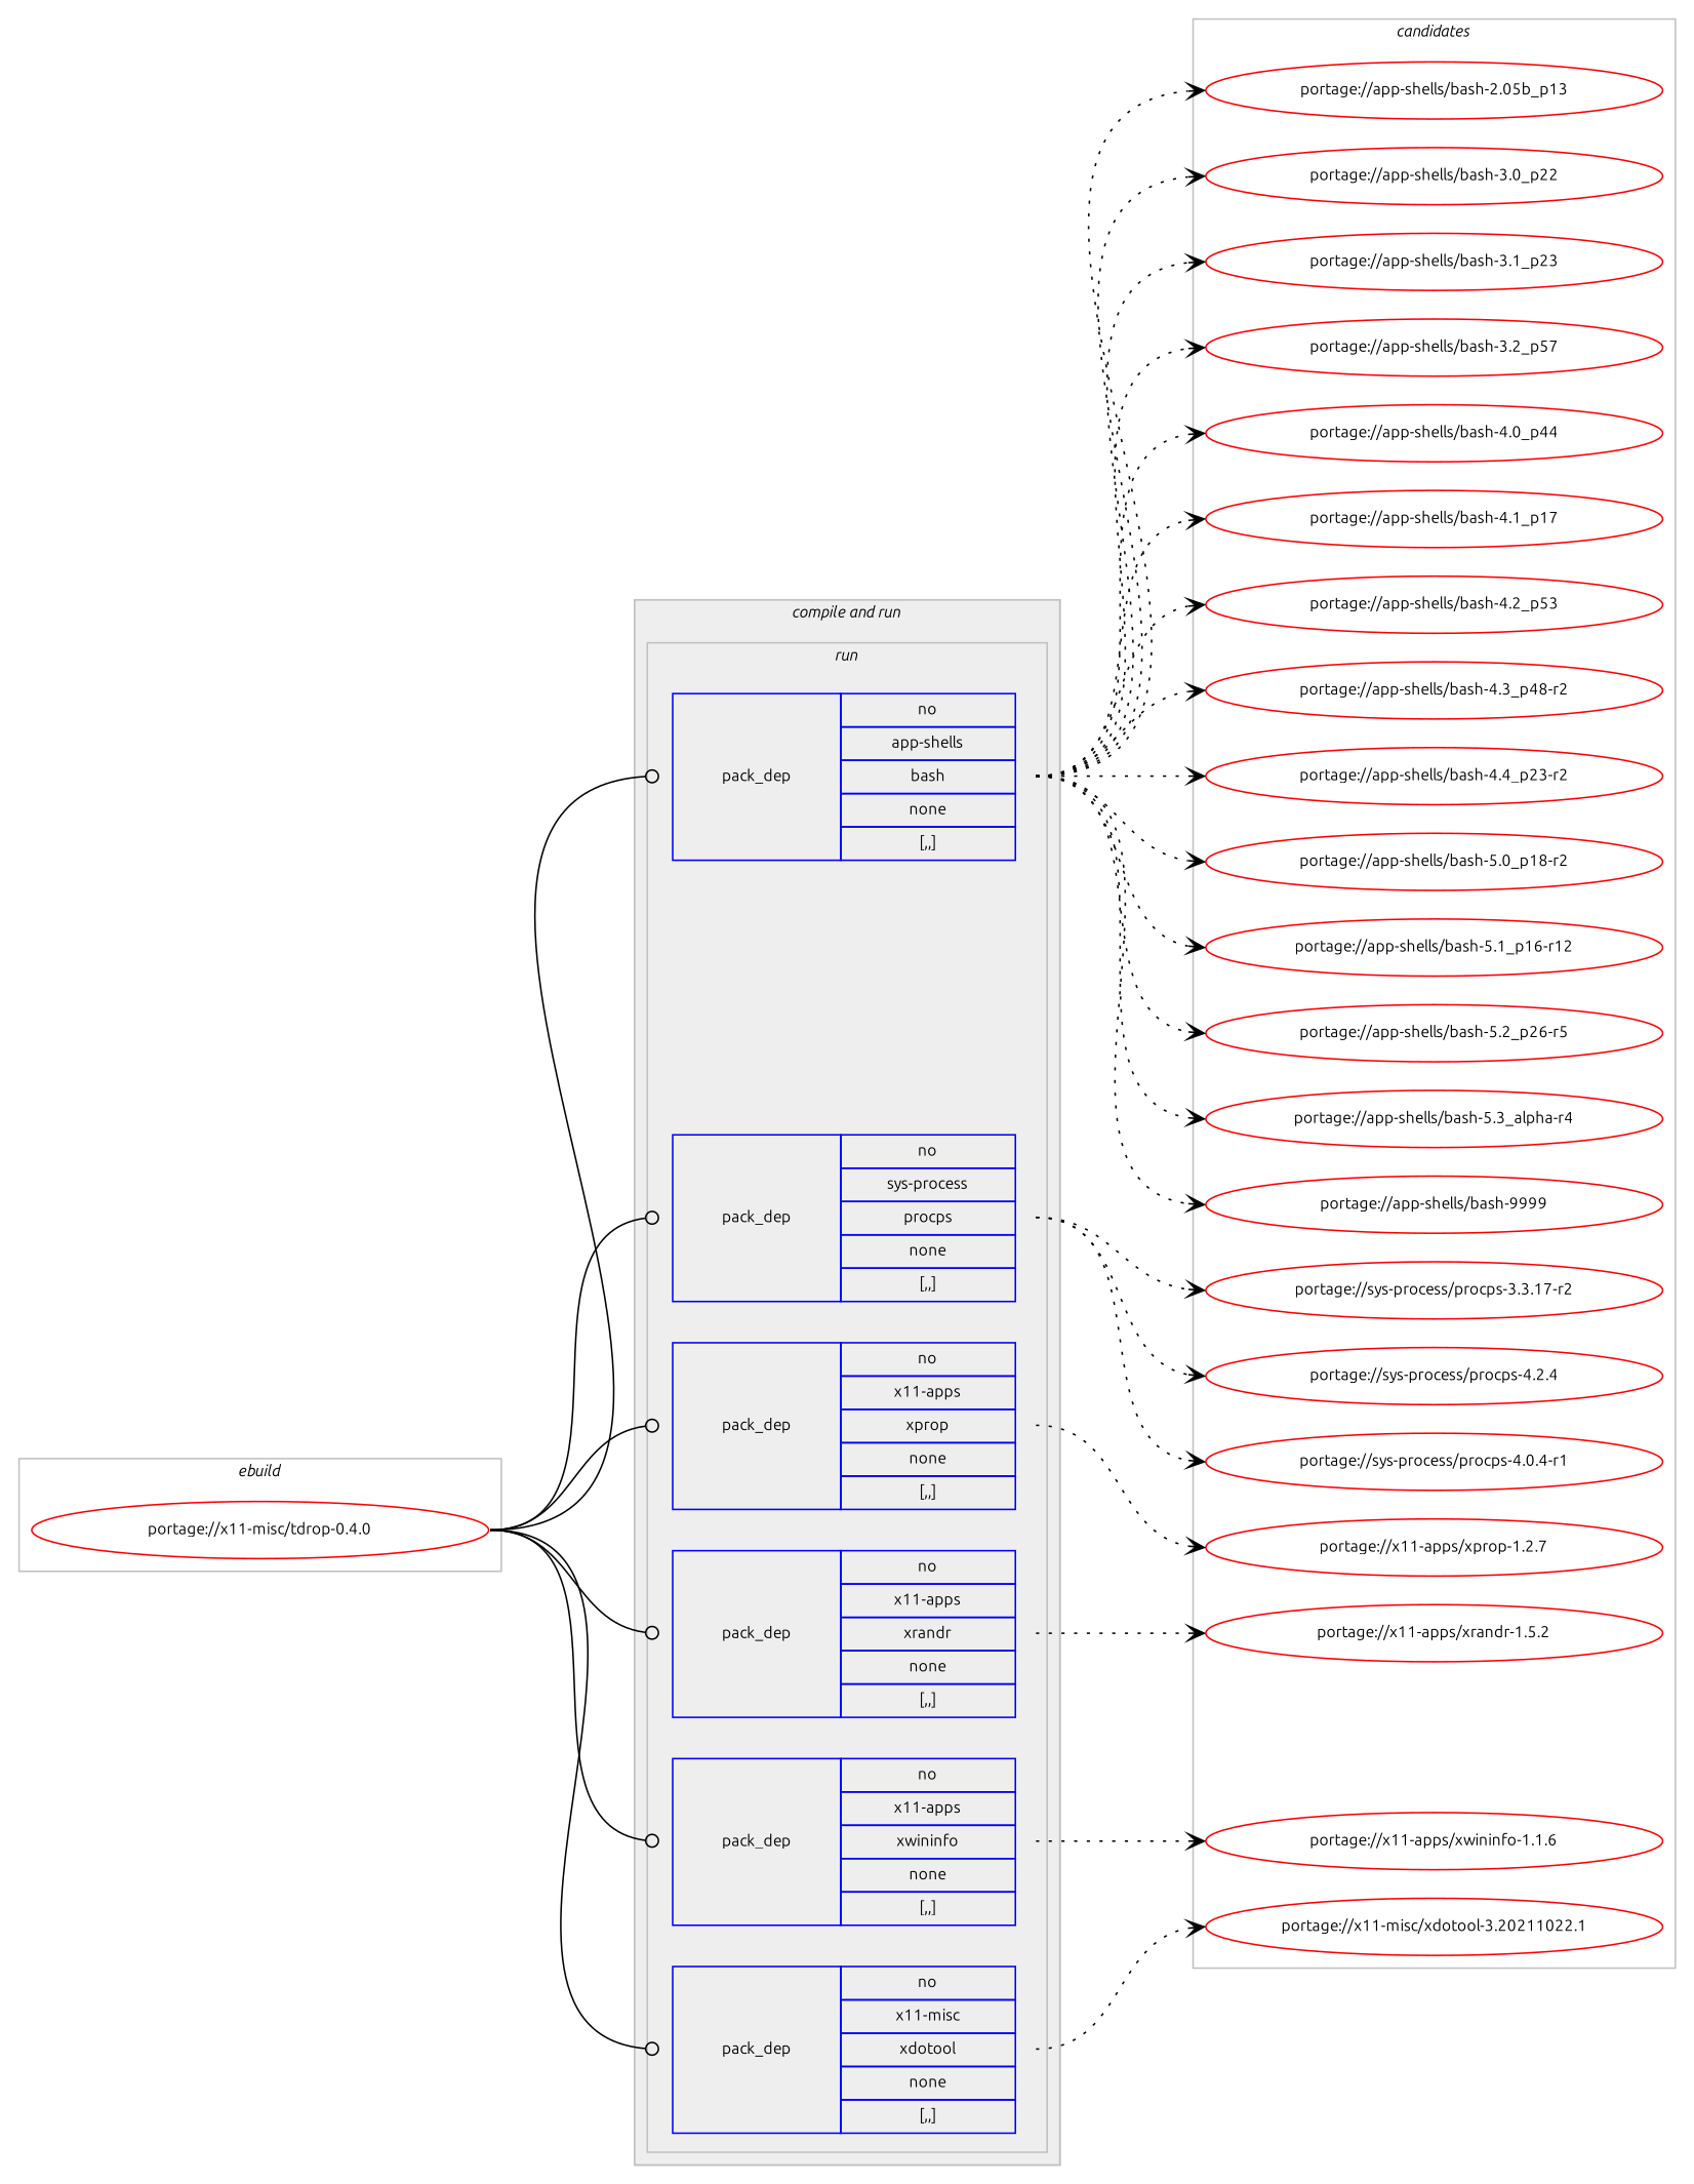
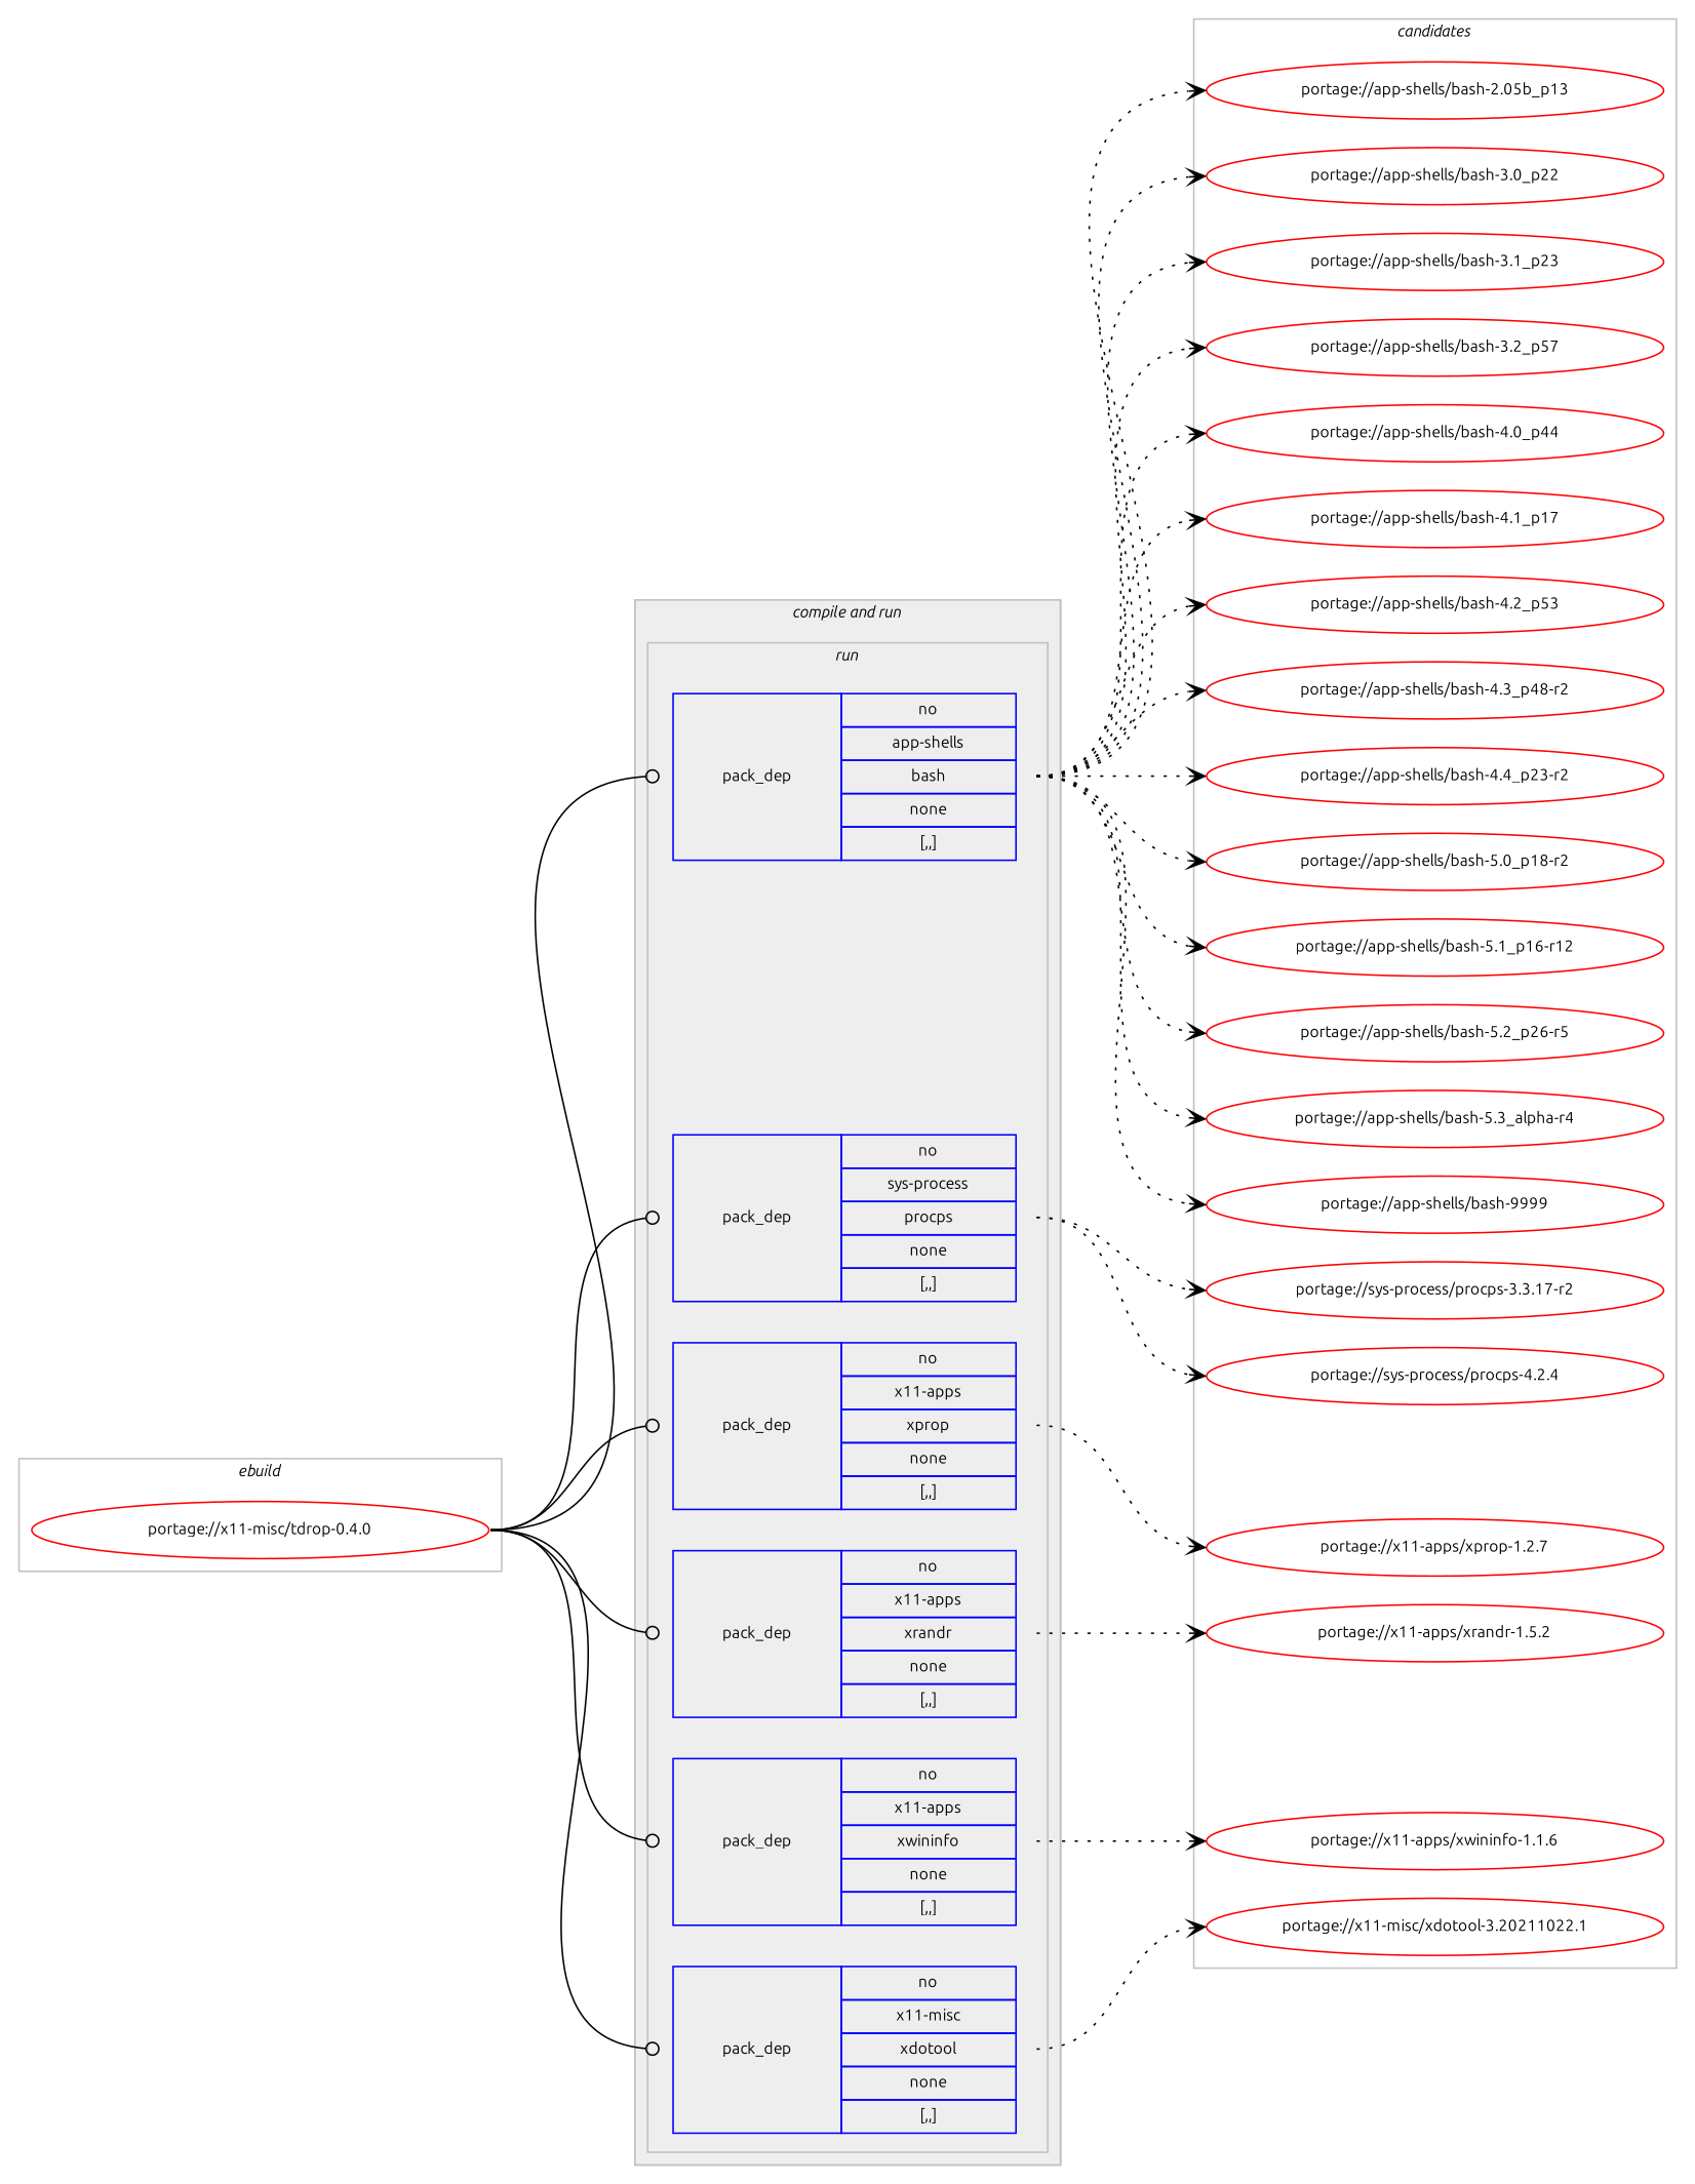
  digraph {
    compound=true
    concentrate=true
    fontname=Ubuntu
    fontsize=10
    newrank=true
    rankdir=LR
    ranksep=1.5
    node [color=red fontname=Ubuntu fontsize=10]
    edge [arrowhead=vee fontname=Ubuntu headport=w style=dotted tailport=e weight=100]
    n1 [label="portage://x11-misc/tdrop-0.4.0" width=4]
    n2 [color=blue label=<<TABLE BORDER="0" CELLBORDER="1" CELLSPACING="0" CELLPADDING="4" WIDTH="220"><TR><TD ROWSPAN="6" CELLPADDING="30">pack_dep</TD></TR><TR><TD WIDTH="110">no</TD></TR><TR><TD>app-shells</TD></TR><TR><TD>bash</TD></TR><TR><TD>none</TD></TR><TR><TD>[,,]</TD></TR></TABLE>> shape=none]
    n3 [color=blue label=<<TABLE BORDER="0" CELLBORDER="1" CELLSPACING="0" CELLPADDING="4" WIDTH="220"><TR><TD ROWSPAN="6" CELLPADDING="30">pack_dep</TD></TR><TR><TD WIDTH="110">no</TD></TR><TR><TD>sys-process</TD></TR><TR><TD>procps</TD></TR><TR><TD>none</TD></TR><TR><TD>[,,]</TD></TR></TABLE>> shape=none]
    n4 [color=blue label=<<TABLE BORDER="0" CELLBORDER="1" CELLSPACING="0" CELLPADDING="4" WIDTH="220"><TR><TD ROWSPAN="6" CELLPADDING="30">pack_dep</TD></TR><TR><TD WIDTH="110">no</TD></TR><TR><TD>x11-apps</TD></TR><TR><TD>xprop</TD></TR><TR><TD>none</TD></TR><TR><TD>[,,]</TD></TR></TABLE>> shape=none]
    n5 [color=blue label=<<TABLE BORDER="0" CELLBORDER="1" CELLSPACING="0" CELLPADDING="4" WIDTH="220"><TR><TD ROWSPAN="6" CELLPADDING="30">pack_dep</TD></TR><TR><TD WIDTH="110">no</TD></TR><TR><TD>x11-apps</TD></TR><TR><TD>xrandr</TD></TR><TR><TD>none</TD></TR><TR><TD>[,,]</TD></TR></TABLE>> shape=none]
    n6 [color=blue label=<<TABLE BORDER="0" CELLBORDER="1" CELLSPACING="0" CELLPADDING="4" WIDTH="220"><TR><TD ROWSPAN="6" CELLPADDING="30">pack_dep</TD></TR><TR><TD WIDTH="110">no</TD></TR><TR><TD>x11-apps</TD></TR><TR><TD>xwininfo</TD></TR><TR><TD>none</TD></TR><TR><TD>[,,]</TD></TR></TABLE>> shape=none]
    n7 [color=blue label=<<TABLE BORDER="0" CELLBORDER="1" CELLSPACING="0" CELLPADDING="4" WIDTH="220"><TR><TD ROWSPAN="6" CELLPADDING="30">pack_dep</TD></TR><TR><TD WIDTH="110">no</TD></TR><TR><TD>x11-misc</TD></TR><TR><TD>xdotool</TD></TR><TR><TD>none</TD></TR><TR><TD>[,,]</TD></TR></TABLE>> shape=none]
    n8 [label="portage://app-shells/bash-2.05b_p13" width=4]
    n9 [label="portage://app-shells/bash-3.0_p22" width=4]
    n10 [label="portage://app-shells/bash-3.1_p23" width=4]
    n11 [label="portage://app-shells/bash-3.2_p57" width=4]
    n12 [label="portage://app-shells/bash-4.0_p44" width=4]
    n13 [label="portage://app-shells/bash-4.1_p17" width=4]
    n14 [label="portage://app-shells/bash-4.2_p53" width=4]
    n15 [label="portage://app-shells/bash-4.3_p48-r2" width=4]
    n16 [label="portage://app-shells/bash-4.4_p23-r2" width=4]
    n17 [label="portage://app-shells/bash-5.0_p18-r2" width=4]
    n18 [label="portage://app-shells/bash-5.1_p16-r12" width=4]
    n19 [label="portage://app-shells/bash-5.2_p26-r5" width=4]
    n20 [label="portage://app-shells/bash-5.3_alpha-r4" width=4]
    n21 [label="portage://app-shells/bash-9999" width=4]
    n22 [label="portage://sys-process/procps-3.3.17-r2" width=4]
    n23 [label="portage://sys-process/procps-4.2.4" width=4]
-   n24 [label="portage://sys-process/procps-4.0.4-r1" width=4]
    n25 [label="portage://x11-apps/xprop-1.2.7" width=4]
    n26 [label="portage://x11-apps/xrandr-1.5.2" width=4]
    n27 [label="portage://x11-apps/xwininfo-1.1.6" width=4]
    n28 [label="portage://x11-misc/xdotool-3.20211022.1" width=4]
    subgraph cluster_1 {
      color=gray
      label=<<i>ebuild</i>>
      rank=same
      n1
    }
    subgraph cluster_2 {
      color=gray
      label=<<i>dependencies</i>>
      subgraph cluster_3 {
        color=gray
        fillcolor="#eeeeee"
        label=<<i>compile</i>>
        style=filled
      }
      subgraph cluster_4 {
        color=gray
        fillcolor="#eeeeee"
        label=<<i>compile and run</i>>
        style=filled
      }
      subgraph cluster_5 {
        color=gray
        fillcolor="#eeeeee"
        label=<<i>run</i>>
        style=filled
        subgraph sub_6 {
          color=gray
          fillcolor="#eeeeee"
          label=<<i>run</i>>
          style=filled
          n2
        }
        subgraph sub_7 {
          color=gray
          fillcolor="#eeeeee"
          label=<<i>run</i>>
          style=filled
          n3
        }
        subgraph sub_8 {
          color=gray
          fillcolor="#eeeeee"
          label=<<i>run</i>>
          style=filled
          n4
        }
        subgraph sub_9 {
          color=gray
          fillcolor="#eeeeee"
          label=<<i>run</i>>
          style=filled
          n5
        }
        subgraph sub_10 {
          color=gray
          fillcolor="#eeeeee"
          label=<<i>run</i>>
          style=filled
          n6
        }
        subgraph sub_11 {
          color=gray
          fillcolor="#eeeeee"
          label=<<i>run</i>>
          style=filled
          n7
        }
      }
    }
    subgraph cluster_12 {
      color=gray
      label=<<i>candidates</i>>
      rank=same
      subgraph sub_13 {
        color=black
        label=<<i>candidates</i>>
        nodesep=1
        rank=same
        n8
        n9
        n10
        n11
        n12
        n13
        n14
        n15
        n16
        n17
        n18
        n19
        n20
        n21
      }
      subgraph sub_14 {
        color=black
        label=<<i>candidates</i>>
        nodesep=1
        rank=same
        n22
        n23
-       n24
      }
      subgraph sub_15 {
        color=black
        label=<<i>candidates</i>>
        nodesep=1
        rank=same
        n25
      }
      subgraph sub_16 {
        color=black
        label=<<i>candidates</i>>
        nodesep=1
        rank=same
        n26
      }
      subgraph sub_17 {
        color=black
        label=<<i>candidates</i>>
        nodesep=1
        rank=same
        n27
      }
      subgraph sub_18 {
        color=black
        label=<<i>candidates</i>>
        nodesep=1
        rank=same
        n28
      }
    }
    n1 -> n2 [arrowhead=odot style=solid weight=20]
    n1 -> n3 [arrowhead=odot style=solid weight=20]
    n1 -> n4 [arrowhead=odot style=solid weight=20]
    n1 -> n5 [arrowhead=odot style=solid weight=20]
    n1 -> n6 [arrowhead=odot style=solid weight=20]
    n1 -> n7 [arrowhead=odot style=solid weight=20]
    n2 -> n8
    n2 -> n9
    n2 -> n10
    n2 -> n11
    n2 -> n12
    n2 -> n13
    n2 -> n14
    n2 -> n15
    n2 -> n16
    n2 -> n17
    n2 -> n18
    n2 -> n19
    n2 -> n20
    n2 -> n21
    n3 -> n22
    n3 -> n23
-   n3 -> n24
    n4 -> n25
    n5 -> n26
    n6 -> n27
    n7 -> n28
  }
